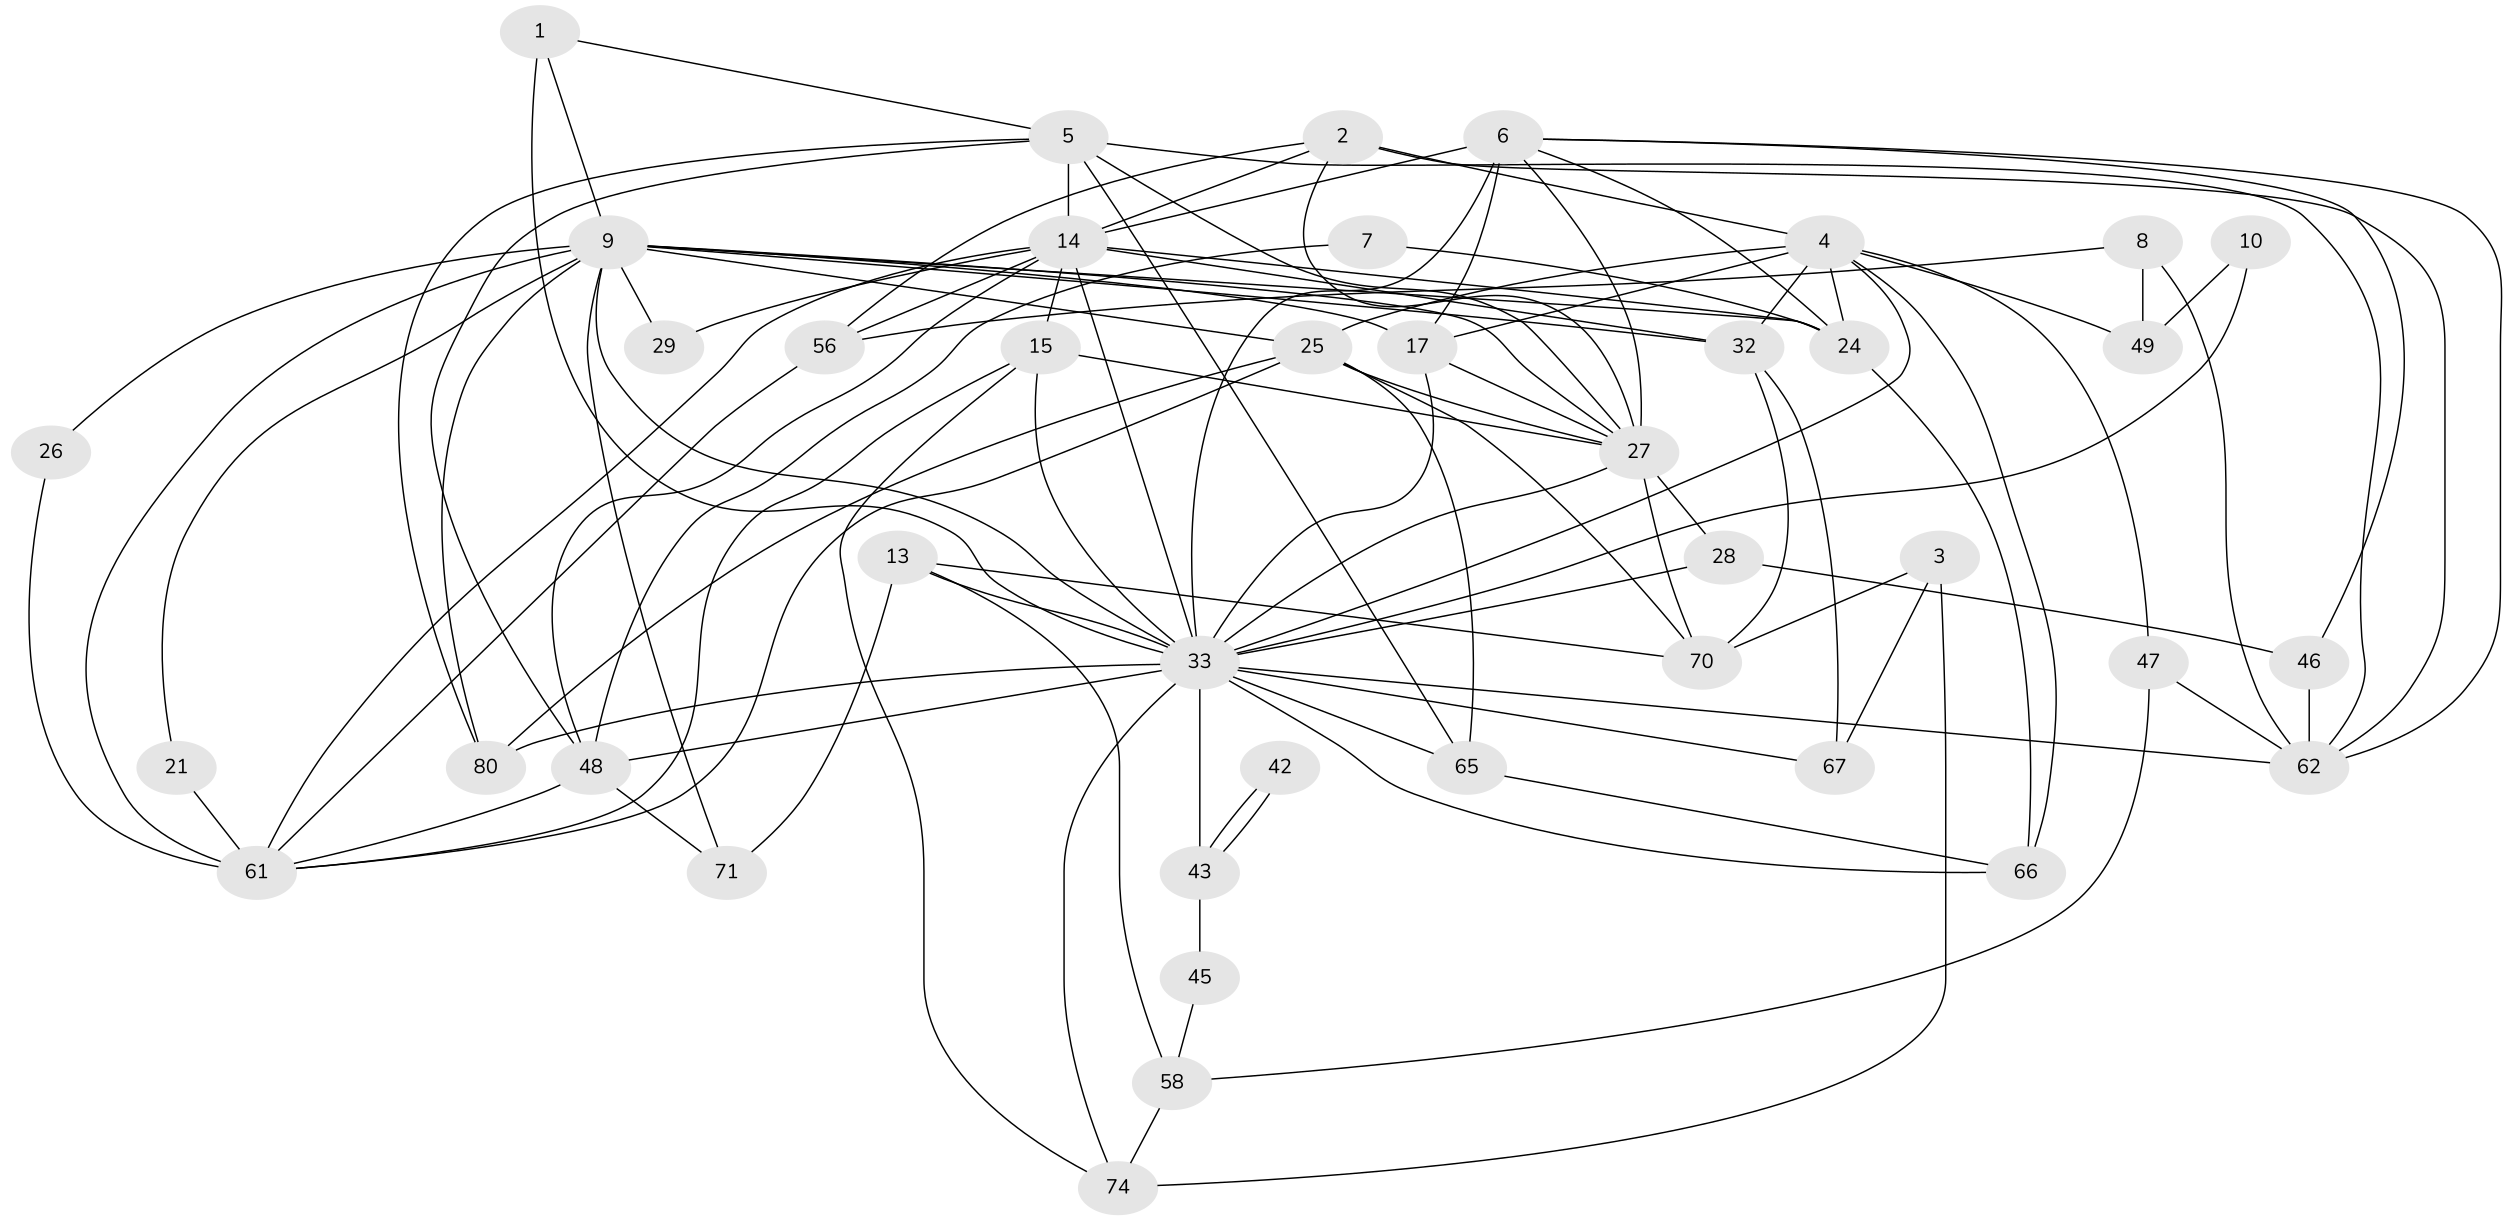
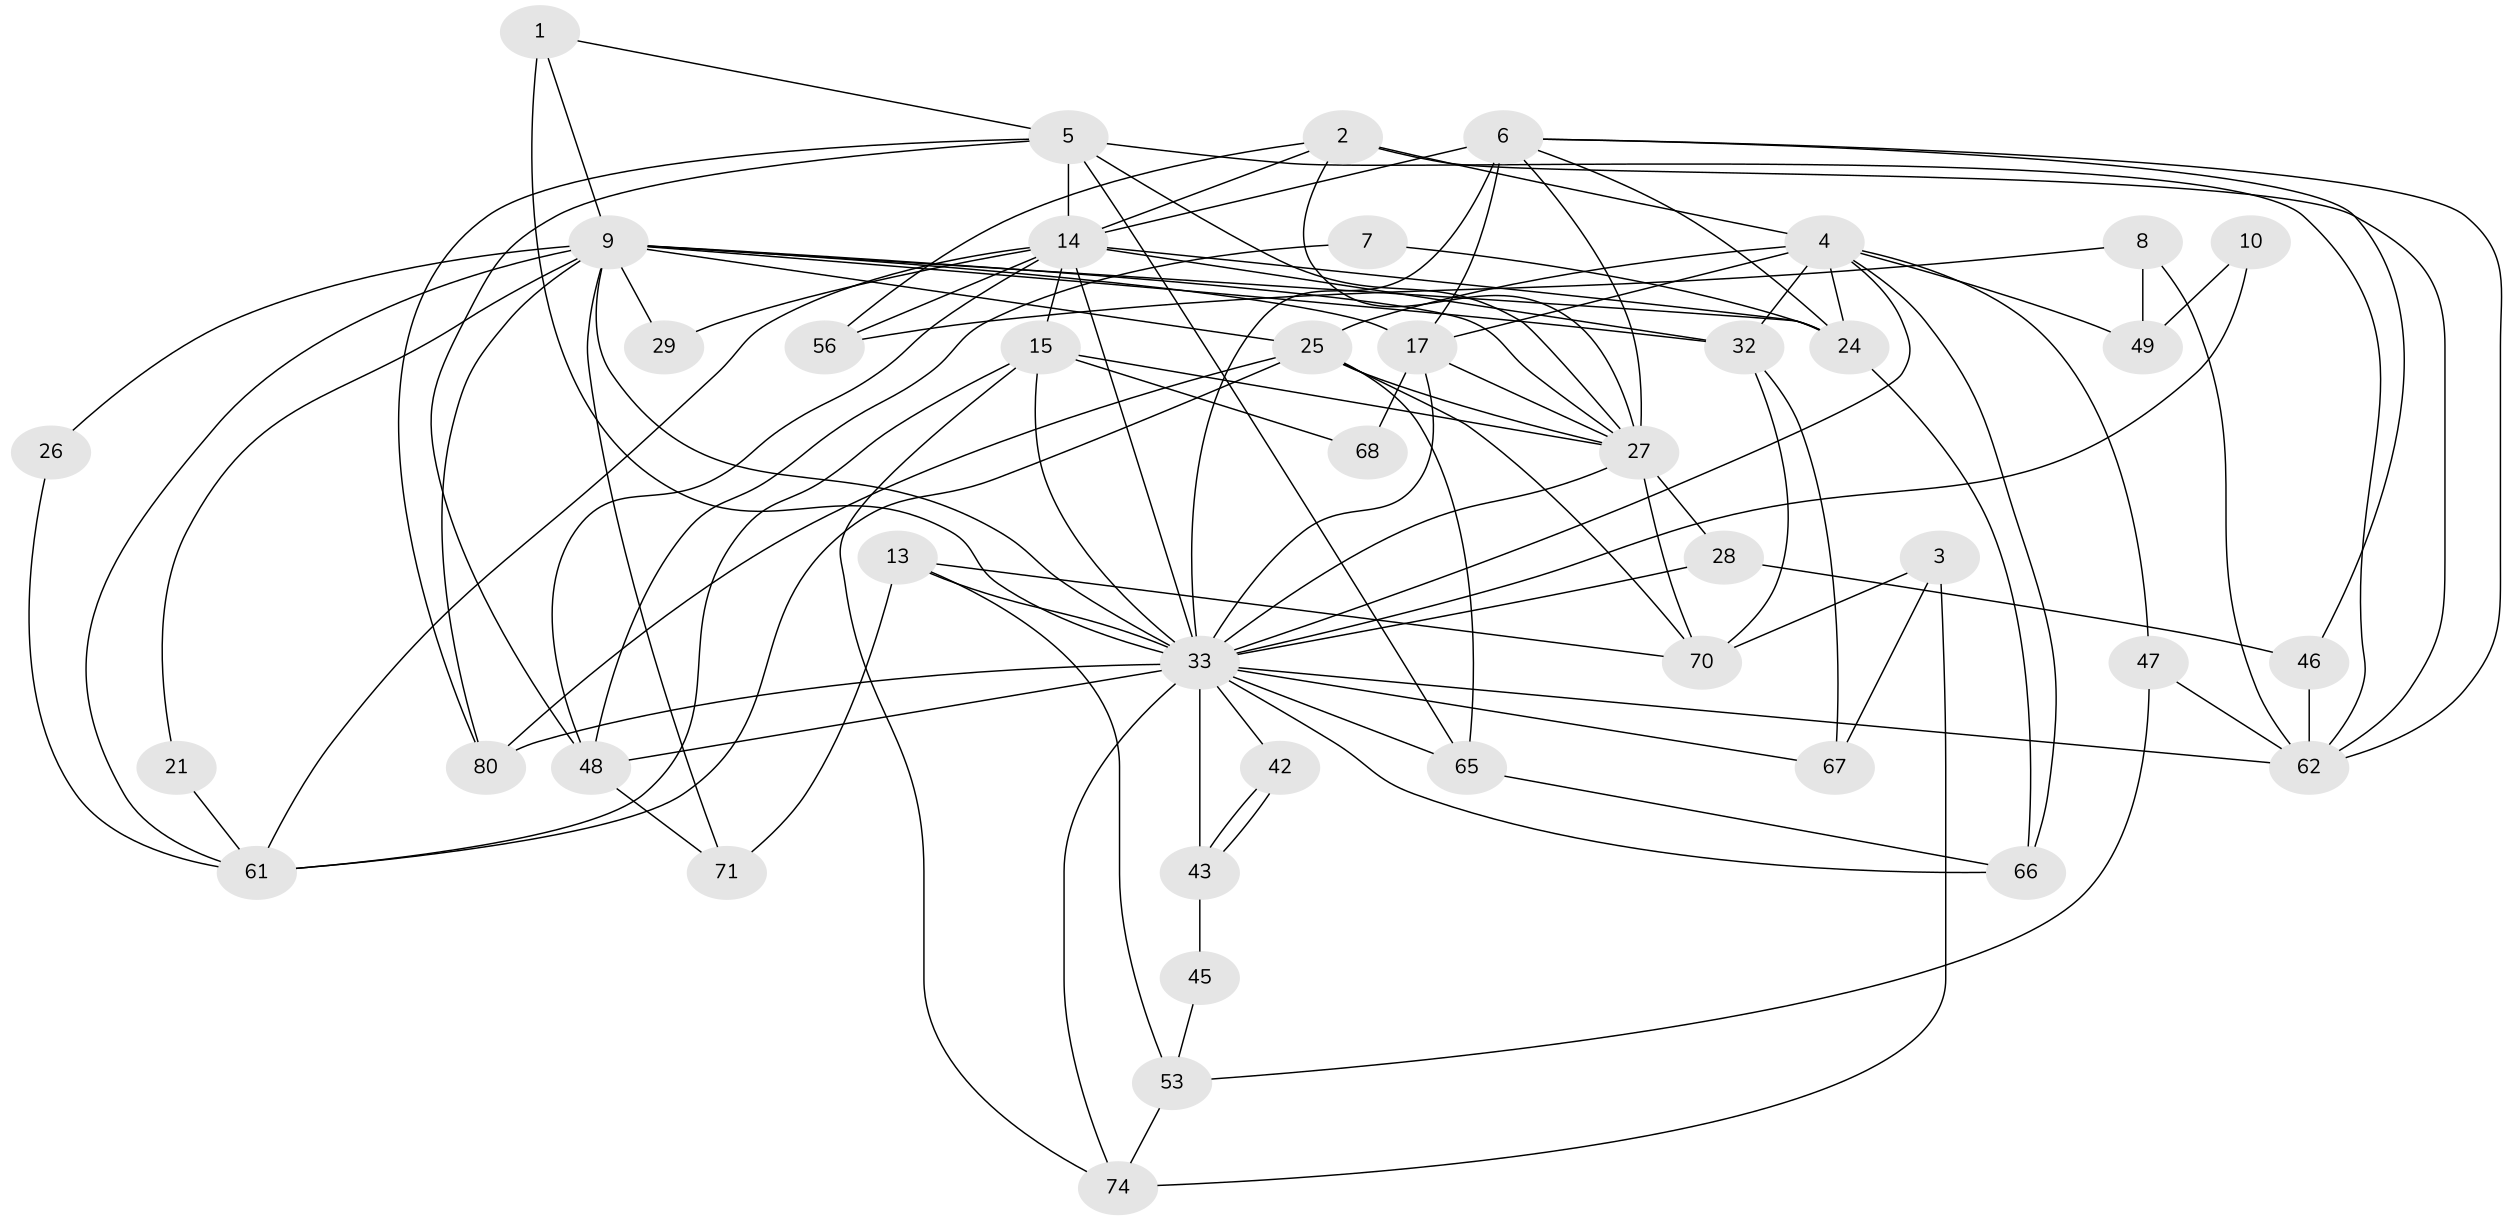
  graph {
    fontname=Nunito
    node [color=gray90 fontname=Nunito style=filled]
    edge [fontname=Nunito]
    1 [super="+12"]
    5 [super="+76+82"]
    9 [super="+31+64+19"]
    33 [super="+71+51+41"]
    14 [super="+18+55"]
    27 [super="+36"]
    62
    48 [super="+84"]
    65
    80
    17 [super="+20+44"]
    24 [super="+59"]
    25 [super="+34"]
    32 [super="+40+37"]
    21
    26
    29
    61 [super="+77"]
    n19 [label=71]
    67
    74
    66
    42
    43 [super="+69"]
    2 [super="+11+53"]
    4 [super="+30+22"]
    56 [super="+72"]
    47
    49
    15 [super="+35+73"]
    70
    28
    3 [super="+16"]
-   58
+   68
+   58 [label=53]
    6 [super="+23"]
    46 [super="+63"]
    7
    8
    10
    13 [super="+52"]
    45
    1 -- 5
    1 -- 9
    1 -- 33 [weight=2]
    5 -- 14
    5 -- 27
    5 -- 62
    5 -- 48
    5 -- 65
    5 -- 80
    9 -- 33 [weight=2]
    9 -- 27
    9 -- 80
    9 -- 17 [weight=2]
    9 -- 24
    9 -- 25
    9 -- 32
    9 -- 21
    9 -- 26
    9 -- 29
    9 -- 61
    9 -- n19
    33 -- 62
    33 -- 48
    33 -- 65
    33 -- 80
    33 -- 67
    33 -- 74
    33 -- 66
+   33 -- 42
    33 -- 43 [weight=3]
    14 -- 33
    14 -- 48
    14 -- 24
    14 -- 32
    14 -- 29
    14 -- 61
    14 -- 56
    14 -- 15
    27 -- 33 [weight=2]
    27 -- 70
    27 -- 28
-   48 -- 61
    48 -- n19
    65 -- 66
    17 -- 33
    17 -- 27 [weight=2]
+   17 -- 68
    24 -- 66
    25 -- 27
    25 -- 65
    25 -- 80
    25 -- 61
    25 -- 70
    32 -- 67
    32 -- 70
    21 -- 61 [weight=2]
    26 -- 61
    42 -- 43
    42 -- 43
    43 -- 45
    2 -- 14
    2 -- 27
    2 -- 62
    2 -- 4 [weight=2]
    2 -- 56
    4 -- 33
    4 -- 17
    4 -- 24
    4 -- 25
    4 -- 32
    4 -- 66
    4 -- 47
    4 -- 49
-   56 -- 61
    47 -- 62
    47 -- 58
    15 -- 33 [weight=3]
    15 -- 27
    15 -- 61
    15 -- 74
+   15 -- 68
    28 -- 33
    28 -- 46
    3 -- 67
    3 -- 74
    3 -- 70 [weight=2]
    58 -- 74
    6 -- 33 [weight=3]
    6 -- 14
    6 -- 27
    6 -- 62
    6 -- 17
    6 -- 24
    6 -- 46
    46 -- 62
    7 -- 48
    7 -- 24
    8 -- 62
    8 -- 56
    8 -- 49
    10 -- 33
    10 -- 49
    13 -- 33 [weight=2]
    13 -- n19
    13 -- 70
    13 -- 58
    45 -- 58
  }
